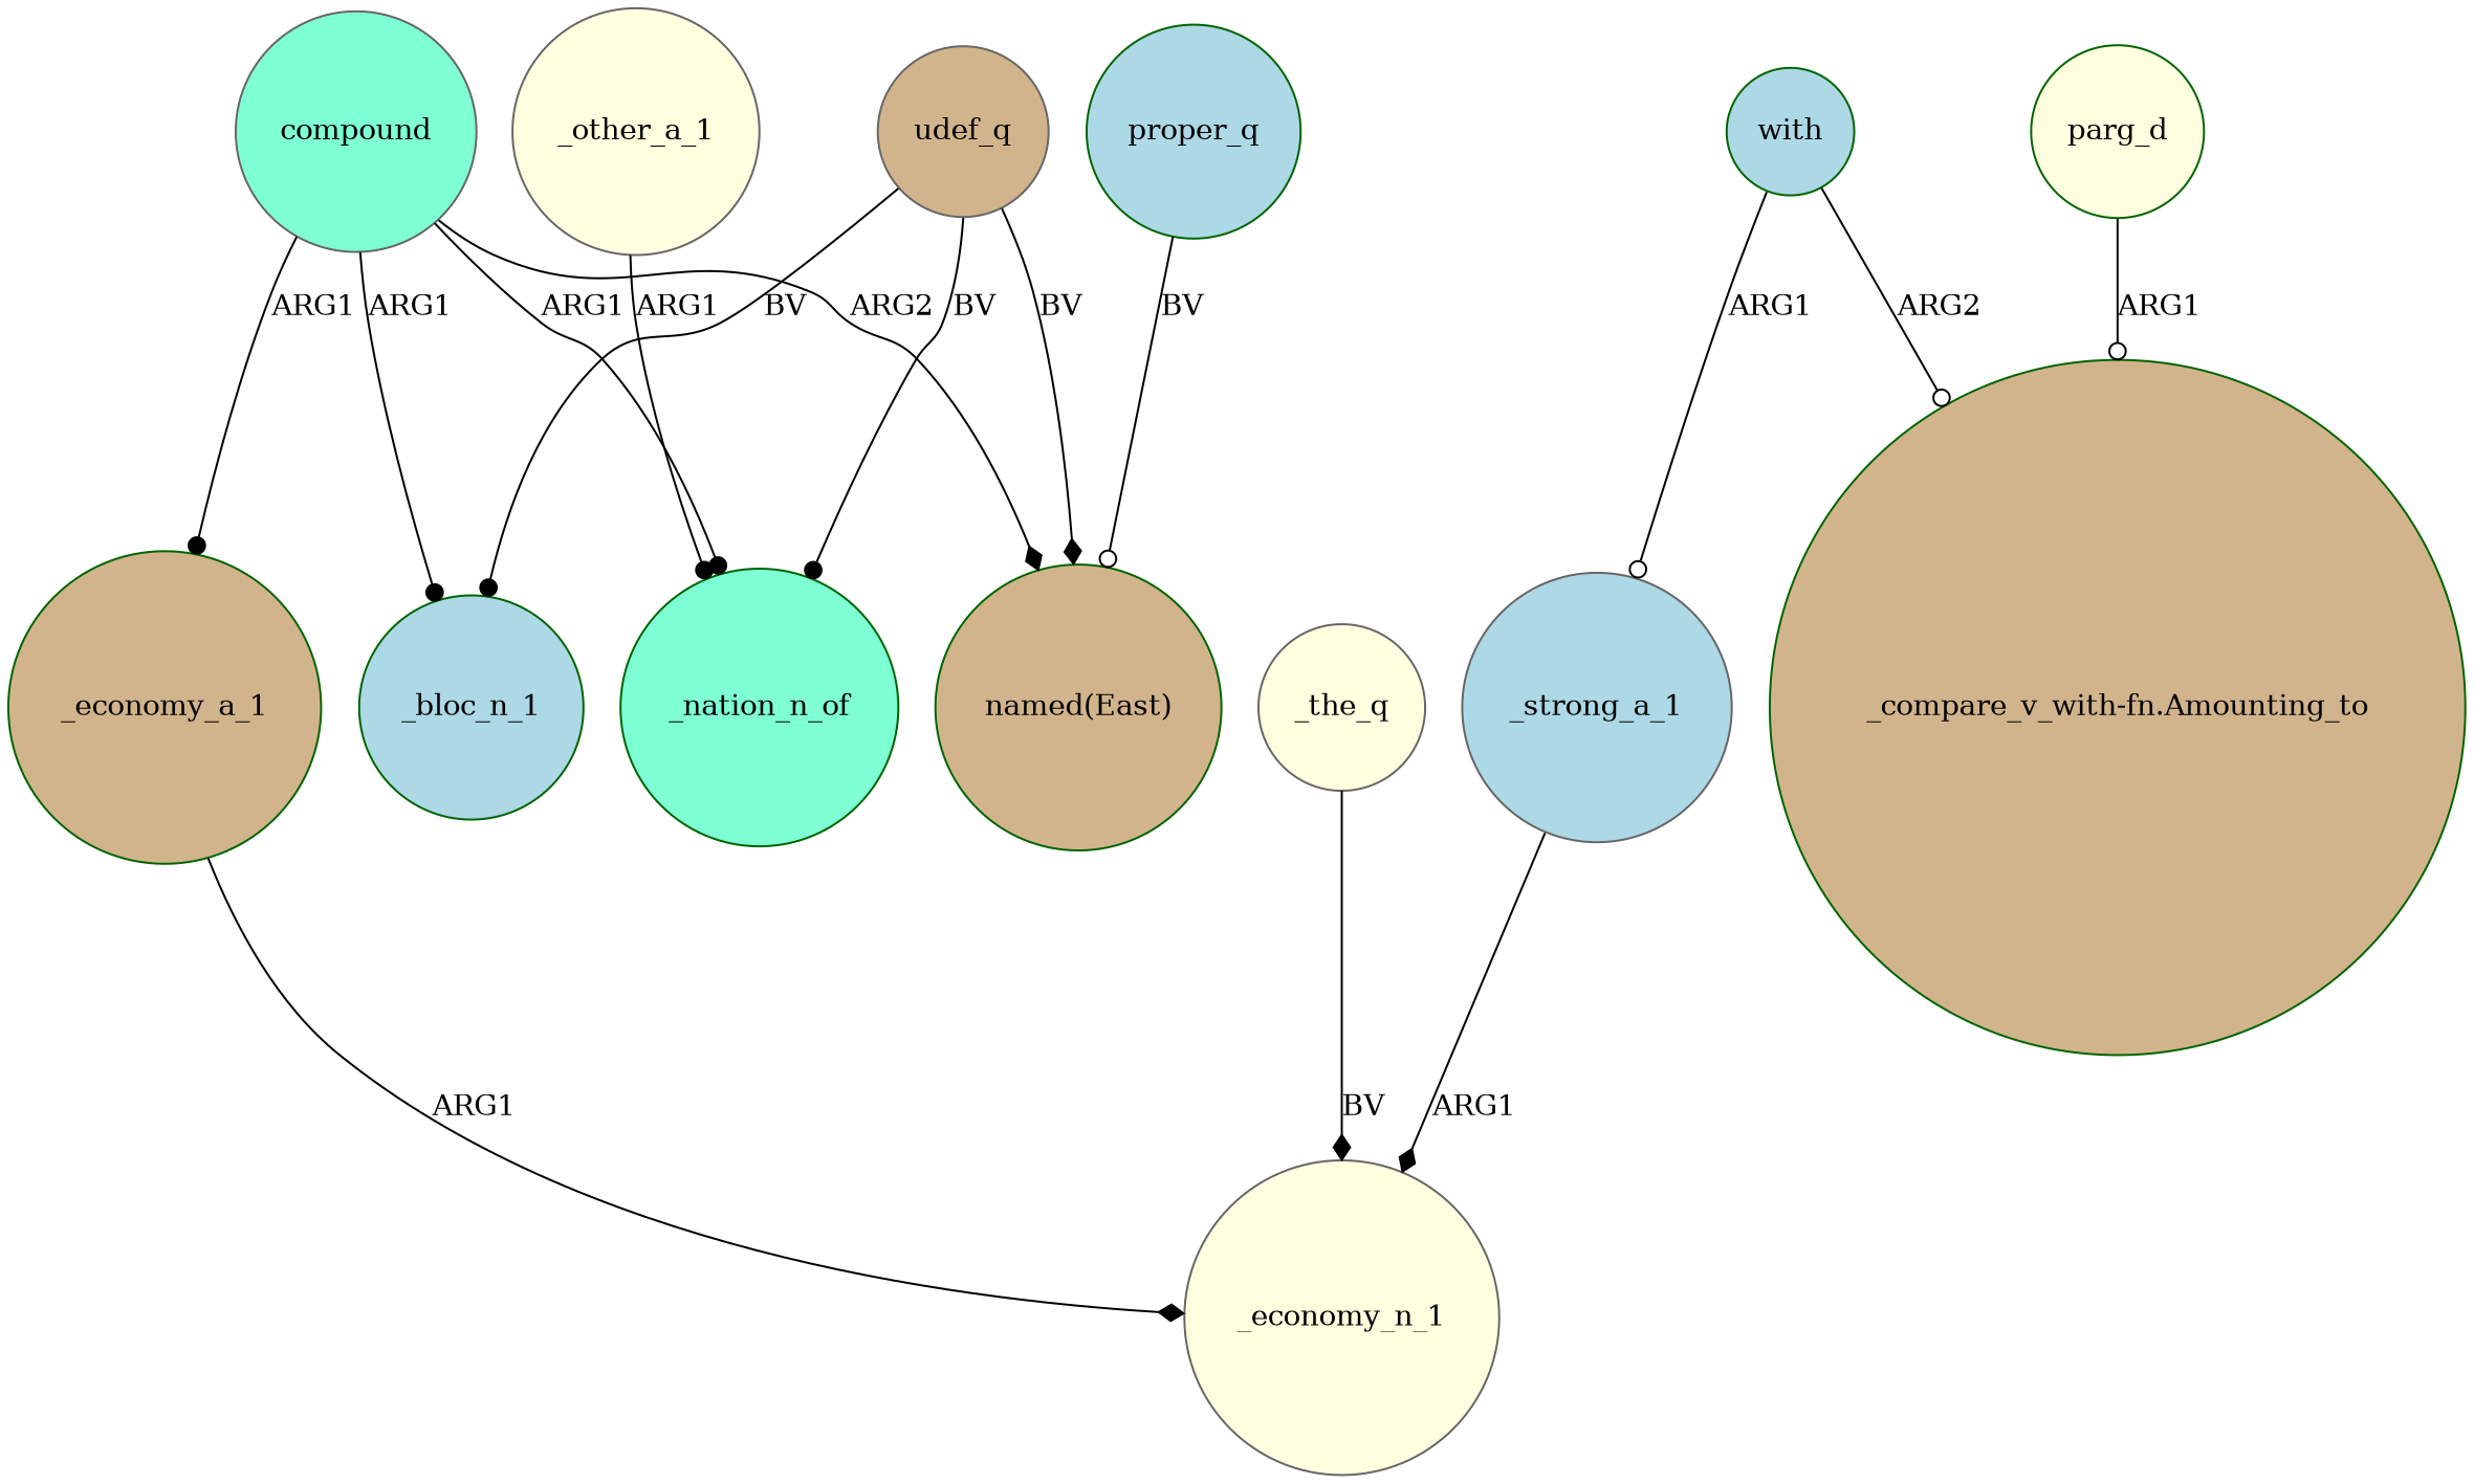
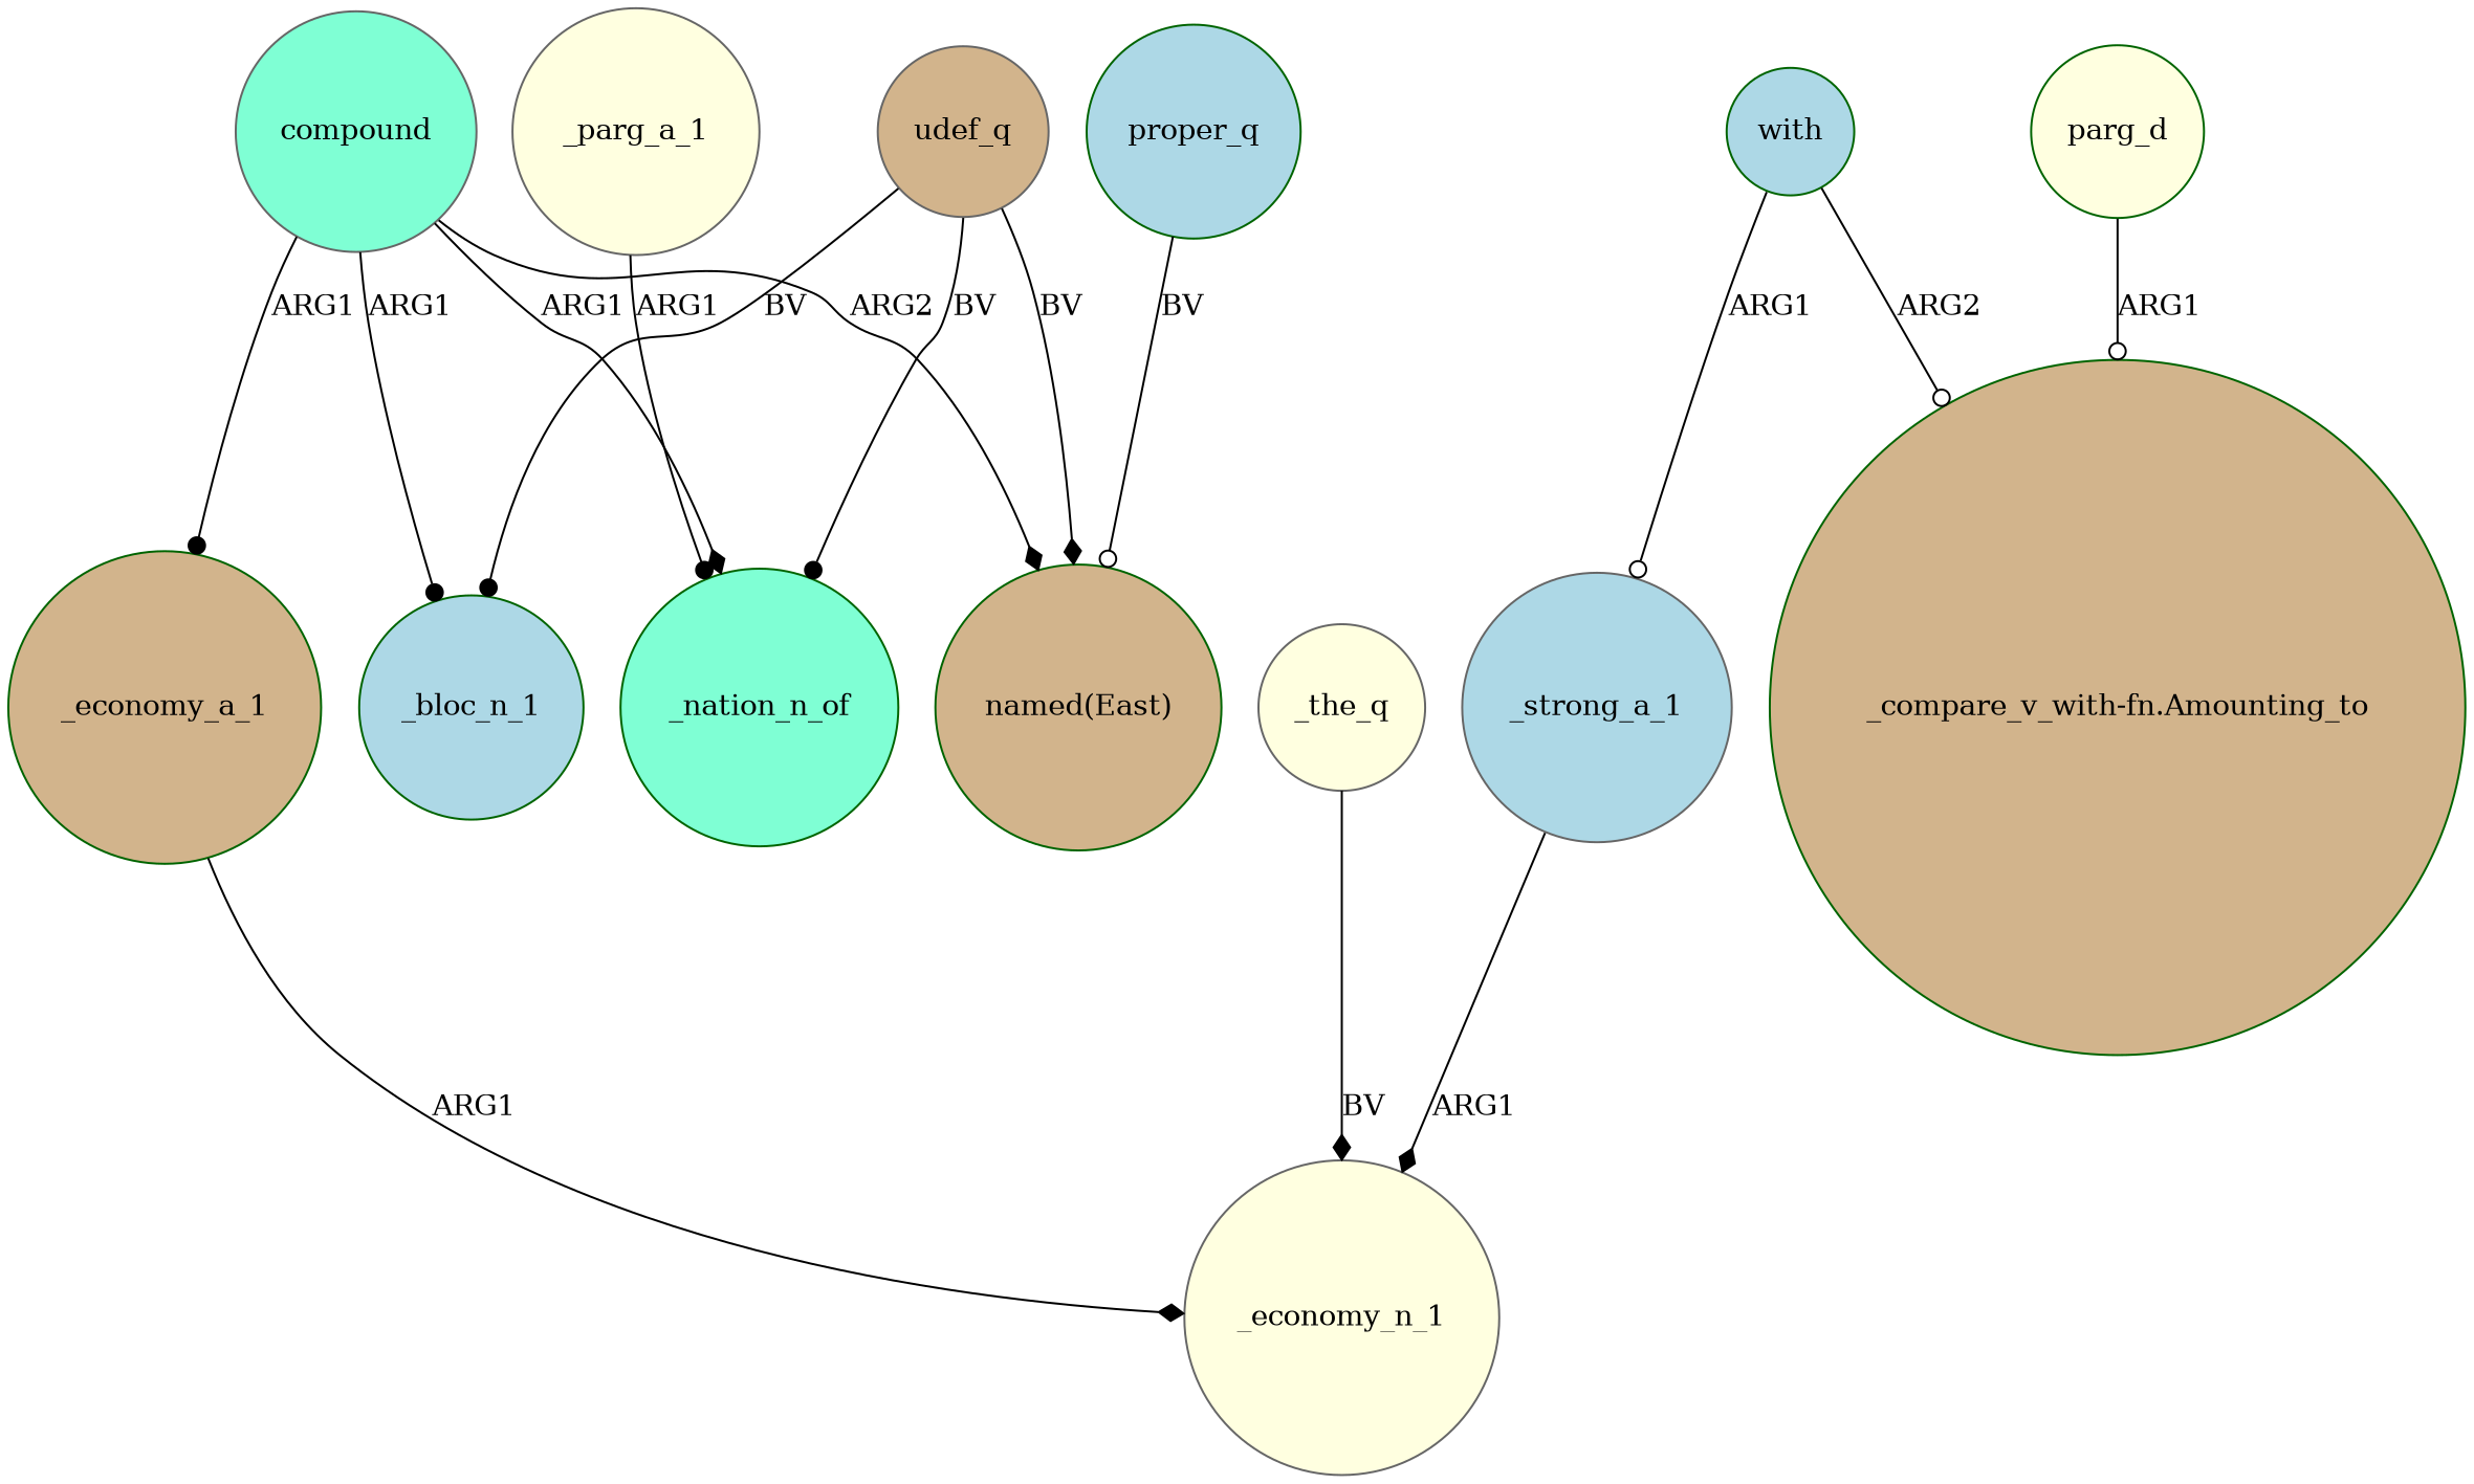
  digraph {
    node [color=darkgreen fillcolor=lightblue shape=circle style=filled]
    edge [arrowhead=dot]
    _strong_a_1 [color=gray40]
    _economy_n_1 [color=gray40 fillcolor=lightyellow]
    compound [color=gray40 fillcolor=aquamarine]
    n4 [fillcolor=tan label=_economy_a_1]
    _bloc_n_1
    _nation_n_of [fillcolor=aquamarine]
    "named(East)" [fillcolor=tan]
    n8 [label=with]
    "_compare_v_with-fn.Amounting_to" [fillcolor=tan]
-   _other_a_1 [color=gray40 fillcolor=lightyellow]
+   _other_a_1 [color=gray40 fillcolor=lightyellow label=_parg_a_1]
    udef_q [color=gray40 fillcolor=tan]
    proper_q
    parg_d [fillcolor=lightyellow]
    _the_q [color=gray40 fillcolor=lightyellow]
    _strong_a_1 -> _economy_n_1 [arrowhead=diamond label=ARG1]
    compound -> n4 [label=ARG1]
    compound -> _bloc_n_1 [label=ARG1]
-   compound -> _nation_n_of [label=ARG1]
+   compound -> _nation_n_of [arrowhead=diamond label=ARG1]
    compound -> "named(East)" [arrowhead=diamond label=ARG2]
    n4 -> _economy_n_1 [arrowhead=diamond label=ARG1]
    n8 -> _strong_a_1 [arrowhead=odot label=ARG1]
    n8 -> "_compare_v_with-fn.Amounting_to" [arrowhead=odot label=ARG2]
    _other_a_1 -> _nation_n_of [label=ARG1]
    udef_q -> _bloc_n_1 [label=BV]
    udef_q -> _nation_n_of [label=BV]
    udef_q -> "named(East)" [arrowhead=diamond label=BV]
    proper_q -> "named(East)" [arrowhead=odot label=BV]
    parg_d -> "_compare_v_with-fn.Amounting_to" [arrowhead=odot label=ARG1]
    _the_q -> _economy_n_1 [arrowhead=diamond label=BV]
  }
